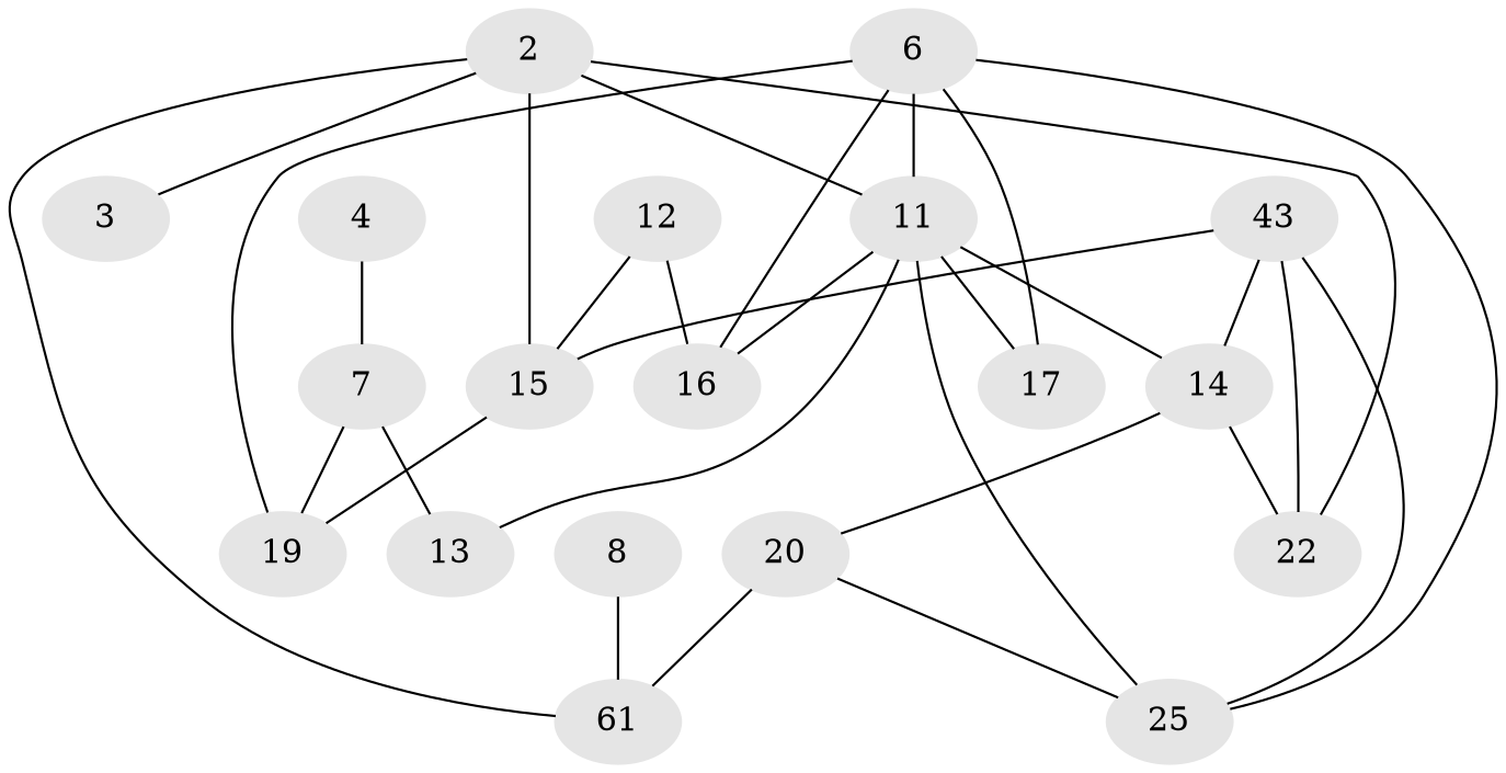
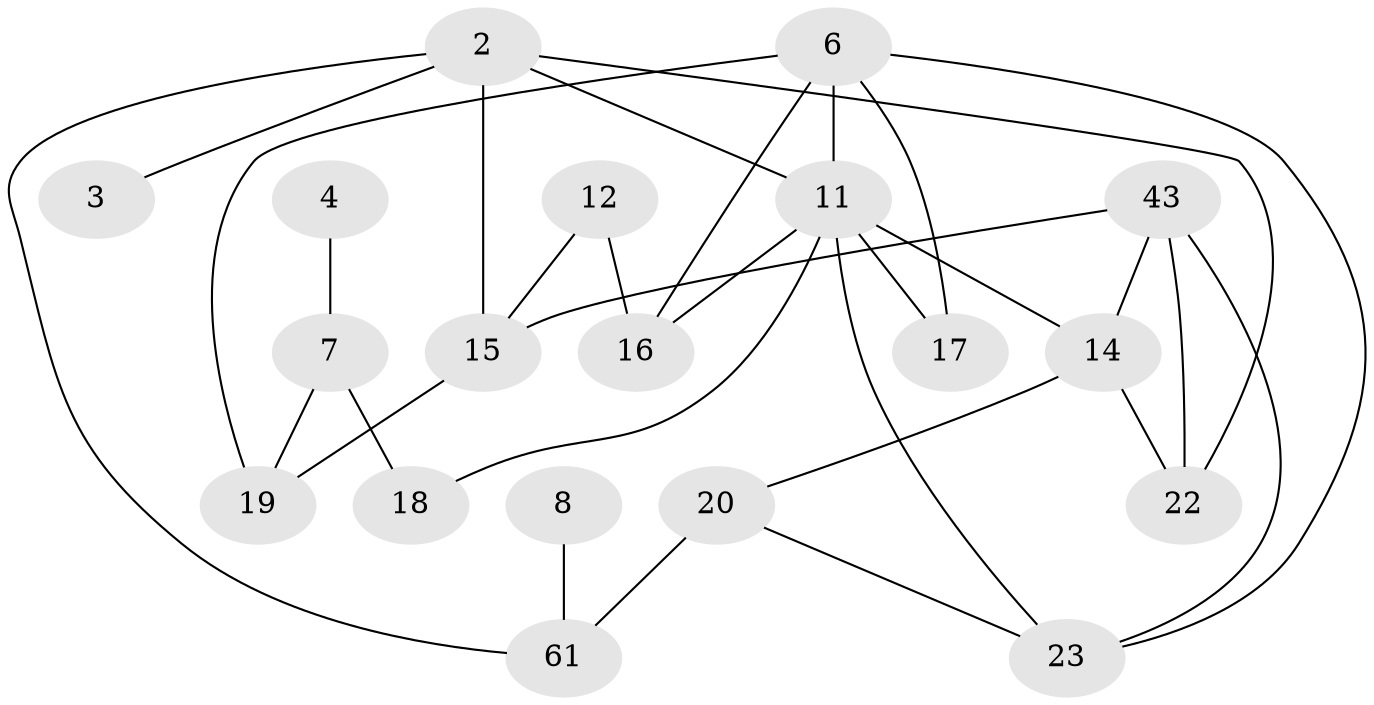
  graph {
    node [color=gray90 style=filled]
    edge [weight=1.0]
    2
    3
    11
    15
    n5 [label=61]
    22
-   18 [label=13]
+   18
    16
    17
-   23 [label=25]
+   23
    14
    19
    4
    7
    6
    8
    20
    12
    n19 [label=43]
    2 -- 3
    2 -- 11
    2 -- 15
    2 -- n5
    2 -- 22
    11 -- 18
    11 -- 16 [weight=2.0]
    11 -- 17 [weight=2.0]
    11 -- 23
    11 -- 14
    15 -- 19
    14 -- 22
    14 -- 20
    4 -- 7
    7 -- 18
    7 -- 19
    6 -- 11
    6 -- 16
    6 -- 17
    6 -- 23
    6 -- 19
    8 -- n5
    20 -- n5
    20 -- 23
    12 -- 15
    12 -- 16
    n19 -- 15
    n19 -- 22
    n19 -- 23
    n19 -- 14
  }
